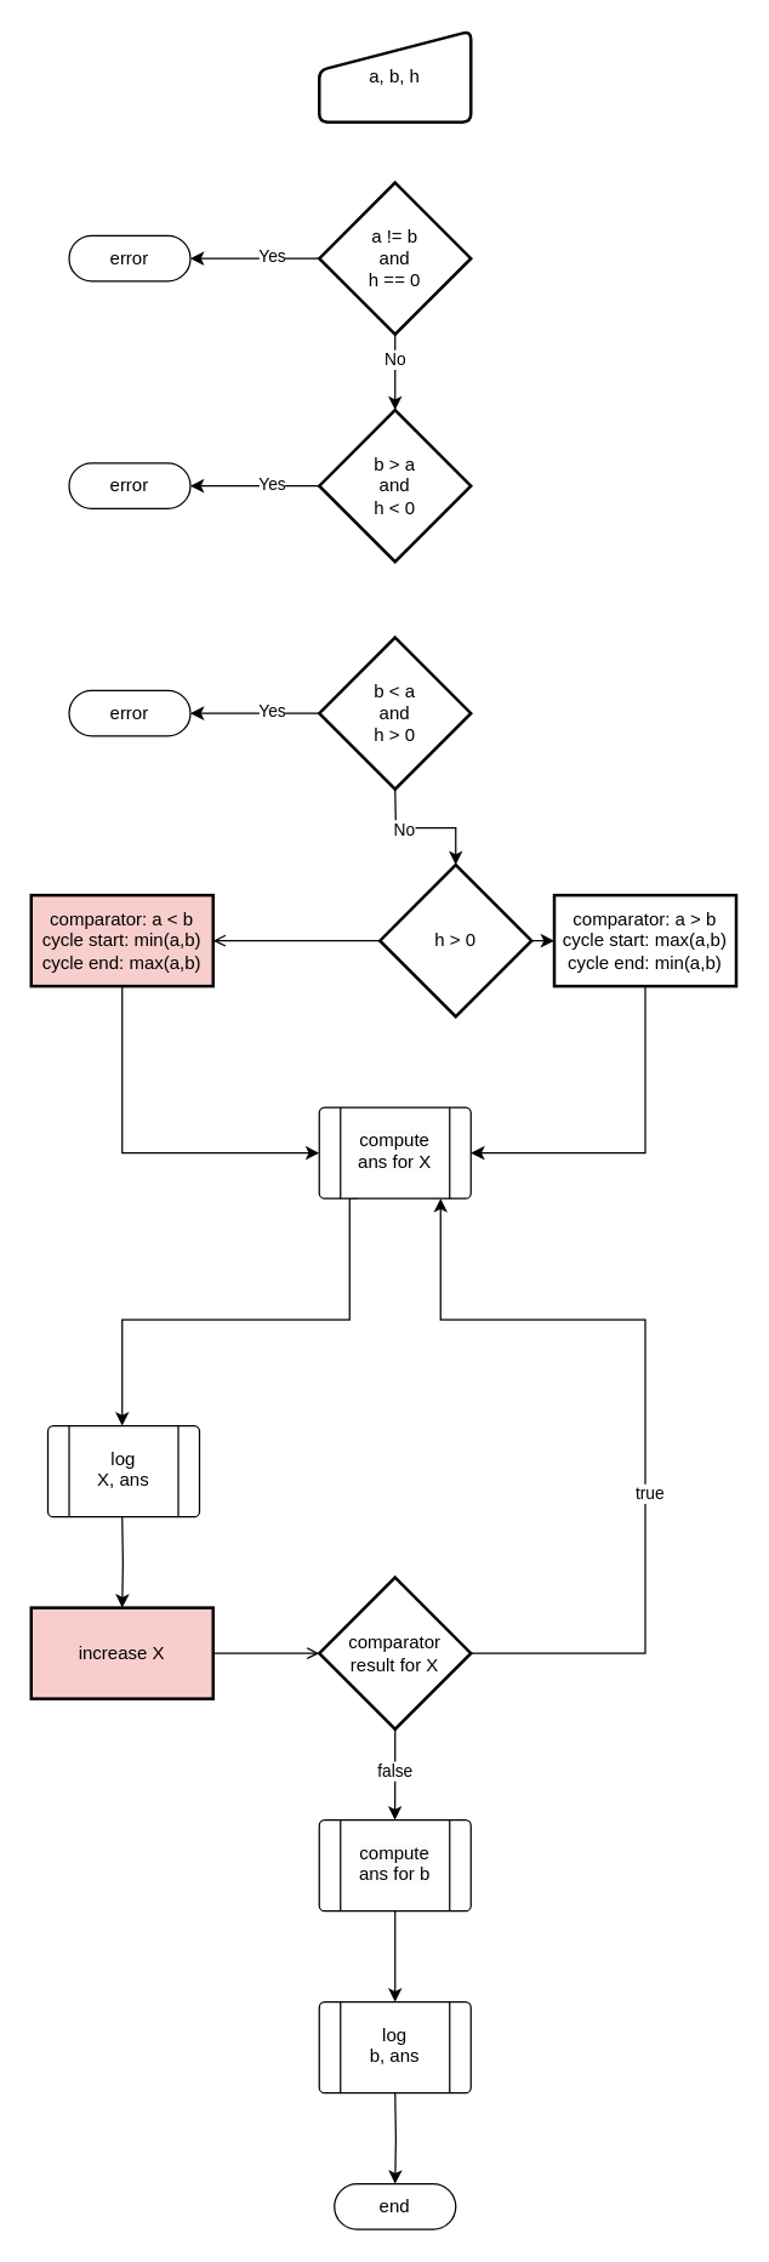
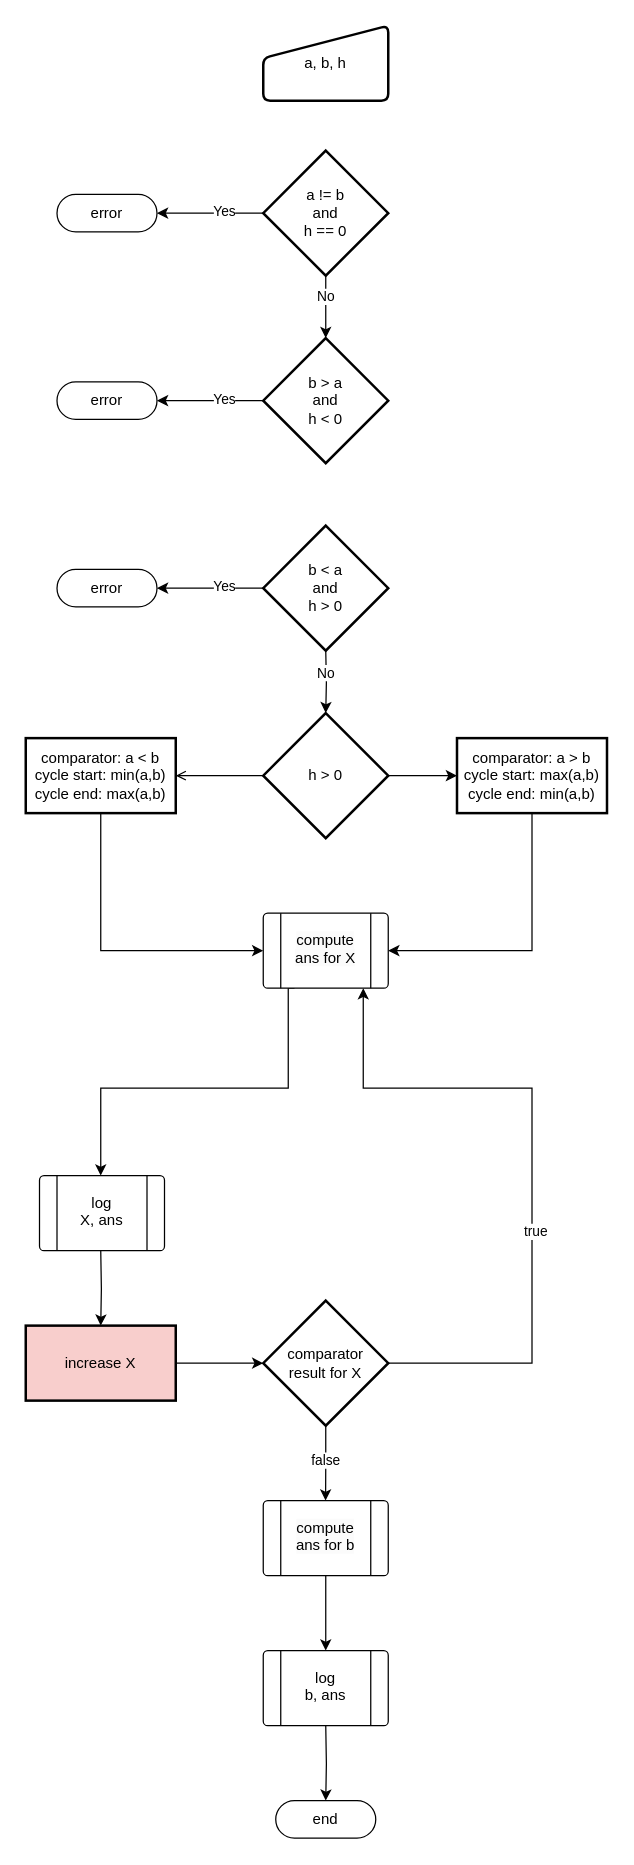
  <mxCell id="0" />
  <mxCell id="1" parent="0" />
  <mxCell id="2" value="a, b, h" style="html=1;strokeWidth=2;shape=manualInput;whiteSpace=wrap;rounded=1;size=26;arcSize=11;" vertex="1" parent="1"><mxGeometry x="210" y="20" width="100" height="60" as="geometry" /></mxCell>
  <mxCell id="3" value="a != b&lt;div&gt;and&lt;/div&gt;&lt;div&gt;h == 0&lt;br&gt;&lt;/div&gt;" style="strokeWidth=2;html=1;shape=mxgraph.flowchart.decision;whiteSpace=wrap;" vertex="1" parent="1"><mxGeometry x="210" y="120" width="100" height="100" as="geometry" /></mxCell>
  <mxCell id="4" value="error" style="html=1;dashed=0;whiteSpace=wrap;shape=mxgraph.dfd.start" vertex="1" parent="1"><mxGeometry x="45" y="155" width="80" height="30" as="geometry" /></mxCell>
  <mxCell id="5" style="edgeStyle=orthogonalEdgeStyle;rounded=0;orthogonalLoop=1;jettySize=auto;html=1;entryX=1;entryY=0.5;entryDx=0;entryDy=0;entryPerimeter=0;" edge="1" parent="1" source="3" target="4"><mxGeometry relative="1" as="geometry" /></mxCell>
  <mxCell id="6" value="Yes" style="edgeLabel;html=1;align=center;verticalAlign=middle;resizable=0;points=[];" vertex="1" connectable="0" parent="5"><mxGeometry x="-0.256" y="-2" relative="1" as="geometry"><mxPoint as="offset" /></mxGeometry></mxCell>
  <mxCell id="7" value="&lt;div&gt;b &amp;gt; a&lt;/div&gt;&lt;div&gt;and&lt;/div&gt;&lt;div&gt;h &amp;lt; 0&lt;br&gt;&lt;/div&gt;" style="strokeWidth=2;html=1;shape=mxgraph.flowchart.decision;whiteSpace=wrap;" vertex="1" parent="1"><mxGeometry x="210" y="270" width="100" height="100" as="geometry" /></mxCell>
  <mxCell id="8" value="error" style="html=1;dashed=0;whiteSpace=wrap;shape=mxgraph.dfd.start" vertex="1" parent="1"><mxGeometry x="45" y="305" width="80" height="30" as="geometry" /></mxCell>
  <mxCell id="9" style="edgeStyle=orthogonalEdgeStyle;rounded=0;orthogonalLoop=1;jettySize=auto;html=1;entryX=1;entryY=0.5;entryDx=0;entryDy=0;entryPerimeter=0;" edge="1" parent="1" source="7" target="8"><mxGeometry relative="1" as="geometry" /></mxCell>
  <mxCell id="10" value="Yes" style="edgeLabel;html=1;align=center;verticalAlign=middle;resizable=0;points=[];" vertex="1" connectable="0" parent="9"><mxGeometry x="-0.256" y="-2" relative="1" as="geometry"><mxPoint as="offset" /></mxGeometry></mxCell>
  <mxCell id="11" value="&lt;div&gt;&lt;div&gt;b &amp;lt; a&lt;/div&gt;&lt;div&gt;and&lt;/div&gt;&lt;div&gt;h &amp;gt; 0&lt;/div&gt;&lt;/div&gt;" style="strokeWidth=2;html=1;shape=mxgraph.flowchart.decision;whiteSpace=wrap;" vertex="1" parent="1"><mxGeometry x="210" y="420" width="100" height="100" as="geometry" /></mxCell>
  <mxCell id="12" value="error" style="html=1;dashed=0;whiteSpace=wrap;shape=mxgraph.dfd.start" vertex="1" parent="1"><mxGeometry x="45" y="455" width="80" height="30" as="geometry" /></mxCell>
  <mxCell id="13" style="edgeStyle=orthogonalEdgeStyle;rounded=0;orthogonalLoop=1;jettySize=auto;html=1;entryX=1;entryY=0.5;entryDx=0;entryDy=0;entryPerimeter=0;" edge="1" parent="1" source="11" target="12"><mxGeometry relative="1" as="geometry" /></mxCell>
  <mxCell id="14" value="Yes" style="edgeLabel;html=1;align=center;verticalAlign=middle;resizable=0;points=[];" vertex="1" connectable="0" parent="13"><mxGeometry x="-0.256" y="-2" relative="1" as="geometry"><mxPoint as="offset" /></mxGeometry></mxCell>
  <mxCell id="15" style="edgeStyle=orthogonalEdgeStyle;rounded=0;orthogonalLoop=1;jettySize=auto;html=1;exitX=0.5;exitY=1;exitDx=0;exitDy=0;exitPerimeter=0;entryX=0.5;entryY=0;entryDx=0;entryDy=0;entryPerimeter=0;" edge="1" parent="1" source="3" target="7"><mxGeometry relative="1" as="geometry" /></mxCell>
  <mxCell id="16" value="No" style="edgeLabel;html=1;align=center;verticalAlign=middle;resizable=0;points=[];" vertex="1" connectable="0" parent="15"><mxGeometry x="-0.38" y="-1" relative="1" as="geometry"><mxPoint as="offset" /></mxGeometry></mxCell>
  <mxCell id="17" value="" style="edgeStyle=orthogonalEdgeStyle;rounded=0;orthogonalLoop=1;jettySize=auto;html=1;endArrow=open;" edge="1" parent="1" source="19" target="23"><mxGeometry relative="1" as="geometry" /></mxCell>
  <mxCell id="18" style="edgeStyle=orthogonalEdgeStyle;rounded=0;orthogonalLoop=1;jettySize=auto;html=1;exitX=1;exitY=0.5;exitDx=0;exitDy=0;exitPerimeter=0;entryX=0;entryY=0.5;entryDx=0;entryDy=0;" edge="1" parent="1" source="19" target="25"><mxGeometry relative="1" as="geometry" /></mxCell>
- <mxCell id="19" value="&lt;div&gt;&lt;div&gt;h &amp;gt; 0&lt;/div&gt;&lt;/div&gt;" style="strokeWidth=2;html=1;shape=mxgraph.flowchart.decision;whiteSpace=wrap;" vertex="1" parent="1"><mxGeometry x="250" y="570" width="100" height="100" as="geometry" /></mxCell>
+ <mxCell id="19" value="&lt;div&gt;&lt;div&gt;h &amp;gt; 0&lt;/div&gt;&lt;/div&gt;" style="strokeWidth=2;html=1;shape=mxgraph.flowchart.decision;whiteSpace=wrap;" vertex="1" parent="1"><mxGeometry x="210" y="570" width="100" height="100" as="geometry" /></mxCell>
  <mxCell id="20" style="edgeStyle=orthogonalEdgeStyle;rounded=0;orthogonalLoop=1;jettySize=auto;html=1;exitX=0.5;exitY=1;exitDx=0;exitDy=0;exitPerimeter=0;entryX=0.5;entryY=0;entryDx=0;entryDy=0;entryPerimeter=0;" edge="1" parent="1" target="19"><mxGeometry relative="1" as="geometry"><mxPoint x="260" y="520" as="sourcePoint" /></mxGeometry></mxCell>
  <mxCell id="21" value="No" style="edgeLabel;html=1;align=center;verticalAlign=middle;resizable=0;points=[];" vertex="1" connectable="0" parent="20"><mxGeometry x="-0.307" y="-1" relative="1" as="geometry"><mxPoint as="offset" /></mxGeometry></mxCell>
  <mxCell id="22" style="edgeStyle=orthogonalEdgeStyle;rounded=0;orthogonalLoop=1;jettySize=auto;html=1;exitX=0.5;exitY=1;exitDx=0;exitDy=0;entryX=0;entryY=0.5;entryDx=0;entryDy=0;" edge="1" parent="1" source="23" target="39"><mxGeometry relative="1" as="geometry"><mxPoint x="200" y="760" as="targetPoint" /></mxGeometry></mxCell>
- <mxCell id="23" value="comparator: a &amp;lt; b&lt;div&gt;cycle start: min(a,b)&lt;/div&gt;&lt;div&gt;cycle end: max(a,b)&lt;/div&gt;" style="whiteSpace=wrap;html=1;strokeWidth=2;fillColor=#f8cecc;" vertex="1" parent="1"><mxGeometry x="20" y="590" width="120" height="60" as="geometry" /></mxCell>
+ <mxCell id="23" value="comparator: a &amp;lt; b&lt;div&gt;cycle start: min(a,b)&lt;/div&gt;&lt;div&gt;cycle end: max(a,b)&lt;/div&gt;" style="whiteSpace=wrap;html=1;strokeWidth=2;" vertex="1" parent="1"><mxGeometry x="20" y="590" width="120" height="60" as="geometry" /></mxCell>
  <mxCell id="24" style="edgeStyle=orthogonalEdgeStyle;rounded=0;orthogonalLoop=1;jettySize=auto;html=1;exitX=0.5;exitY=1;exitDx=0;exitDy=0;entryX=1;entryY=0.5;entryDx=0;entryDy=0;" edge="1" parent="1" source="25" target="39"><mxGeometry relative="1" as="geometry"><mxPoint x="320" y="760" as="targetPoint" /></mxGeometry></mxCell>
  <mxCell id="25" value="comparator: a &amp;gt; b&lt;div&gt;cycle start: m&lt;span style=&quot;background-color: initial;&quot;&gt;ax&lt;/span&gt;&lt;span style=&quot;background-color: initial;&quot;&gt;(a,b)&lt;/span&gt;&lt;/div&gt;&lt;div&gt;cycle end: m&lt;span style=&quot;background-color: initial;&quot;&gt;in&lt;/span&gt;&lt;span style=&quot;background-color: initial;&quot;&gt;(a,b)&lt;/span&gt;&lt;/div&gt;" style="whiteSpace=wrap;html=1;strokeWidth=2;" vertex="1" parent="1"><mxGeometry x="365" y="590" width="120" height="60" as="geometry" /></mxCell>
  <mxCell id="26" style="edgeStyle=orthogonalEdgeStyle;rounded=0;orthogonalLoop=1;jettySize=auto;html=1;exitX=0.25;exitY=1;exitDx=0;exitDy=0;entryX=0.5;entryY=0;entryDx=0;entryDy=0;exitPerimeter=0;" edge="1" parent="1" source="39"><mxGeometry relative="1" as="geometry"><mxPoint x="230" y="790" as="sourcePoint" /><mxPoint x="80" y="940" as="targetPoint" /><Array as="points"><mxPoint x="230" y="790" /><mxPoint x="230" y="870" /><mxPoint x="80" y="870" /></Array></mxGeometry></mxCell>
  <mxCell id="27" style="edgeStyle=orthogonalEdgeStyle;rounded=0;orthogonalLoop=1;jettySize=auto;html=1;exitX=0.5;exitY=1;exitDx=0;exitDy=0;entryX=0.5;entryY=0;entryDx=0;entryDy=0;" edge="1" parent="1" target="28"><mxGeometry relative="1" as="geometry"><mxPoint x="80" y="1000" as="sourcePoint" /></mxGeometry></mxCell>
  <mxCell id="28" value="increase X" style="whiteSpace=wrap;html=1;strokeWidth=2;fillColor=#f8cecc;" vertex="1" parent="1"><mxGeometry x="20" y="1060" width="120" height="60" as="geometry" /></mxCell>
  <mxCell id="29" style="edgeStyle=orthogonalEdgeStyle;rounded=0;orthogonalLoop=1;jettySize=auto;html=1;exitX=1;exitY=0.5;exitDx=0;exitDy=0;exitPerimeter=0;entryX=0.75;entryY=1;entryDx=0;entryDy=0;" edge="1" parent="1" source="33"><mxGeometry relative="1" as="geometry"><mxPoint x="290" y="790" as="targetPoint" /><Array as="points"><mxPoint x="425" y="1090" /><mxPoint x="425" y="870" /><mxPoint x="290" y="870" /></Array></mxGeometry></mxCell>
  <mxCell id="30" value="true" style="edgeLabel;html=1;align=center;verticalAlign=middle;resizable=0;points=[];" vertex="1" connectable="0" parent="29"><mxGeometry x="-0.195" y="-2" relative="1" as="geometry"><mxPoint as="offset" /></mxGeometry></mxCell>
  <mxCell id="31" style="edgeStyle=orthogonalEdgeStyle;rounded=0;orthogonalLoop=1;jettySize=auto;html=1;exitX=0.5;exitY=1;exitDx=0;exitDy=0;exitPerimeter=0;" edge="1" parent="1" source="33"><mxGeometry relative="1" as="geometry"><mxPoint x="259.882" y="1200" as="targetPoint" /></mxGeometry></mxCell>
  <mxCell id="32" value="false" style="edgeLabel;html=1;align=center;verticalAlign=middle;resizable=0;points=[];" vertex="1" connectable="0" parent="31"><mxGeometry x="-0.103" y="-1" relative="1" as="geometry"><mxPoint as="offset" /></mxGeometry></mxCell>
  <mxCell id="33" value="&lt;div&gt;&lt;div&gt;comparator&lt;/div&gt;&lt;/div&gt;&lt;div&gt;result for X&lt;/div&gt;" style="strokeWidth=2;html=1;shape=mxgraph.flowchart.decision;whiteSpace=wrap;" vertex="1" parent="1"><mxGeometry x="210" y="1040" width="100" height="100" as="geometry" /></mxCell>
- <mxCell id="34" style="edgeStyle=orthogonalEdgeStyle;rounded=0;orthogonalLoop=1;jettySize=auto;html=1;exitX=1;exitY=0.5;exitDx=0;exitDy=0;entryX=0;entryY=0.5;entryDx=0;entryDy=0;entryPerimeter=0;endArrow=open;" edge="1" parent="1" source="28" target="33"><mxGeometry relative="1" as="geometry" /></mxCell>
+ <mxCell id="34" style="edgeStyle=orthogonalEdgeStyle;rounded=0;orthogonalLoop=1;jettySize=auto;html=1;exitX=1;exitY=0.5;exitDx=0;exitDy=0;entryX=0;entryY=0.5;entryDx=0;entryDy=0;entryPerimeter=0;" edge="1" parent="1" source="28" target="33"><mxGeometry relative="1" as="geometry" /></mxCell>
  <mxCell id="35" style="edgeStyle=orthogonalEdgeStyle;rounded=0;orthogonalLoop=1;jettySize=auto;html=1;exitX=0.5;exitY=1;exitDx=0;exitDy=0;entryX=0.5;entryY=0;entryDx=0;entryDy=0;" edge="1" parent="1"><mxGeometry relative="1" as="geometry"><mxPoint x="260" y="1260" as="sourcePoint" /><mxPoint x="260" y="1320" as="targetPoint" /></mxGeometry></mxCell>
  <mxCell id="36" value="end" style="html=1;dashed=0;whiteSpace=wrap;shape=mxgraph.dfd.start" vertex="1" parent="1"><mxGeometry x="220" y="1440" width="80" height="30" as="geometry" /></mxCell>
  <mxCell id="37" style="edgeStyle=orthogonalEdgeStyle;rounded=0;orthogonalLoop=1;jettySize=auto;html=1;exitX=0.5;exitY=1;exitDx=0;exitDy=0;entryX=0.5;entryY=0.5;entryDx=0;entryDy=-15;entryPerimeter=0;" edge="1" parent="1" target="36"><mxGeometry relative="1" as="geometry"><mxPoint x="260" y="1380" as="sourcePoint" /></mxGeometry></mxCell>
  <mxCell id="38" value="" style="group" vertex="1" connectable="0" parent="1"><mxGeometry x="210" y="730" width="100" height="60" as="geometry" /></mxCell>
  <mxCell id="39" value="" style="verticalLabelPosition=bottom;verticalAlign=top;html=1;shape=process;whiteSpace=wrap;rounded=1;size=0.14;arcSize=6;" vertex="1" parent="38"><mxGeometry width="100" height="60" as="geometry" /></mxCell>
  <mxCell id="40" value="&lt;span style=&quot;color: rgb(0, 0, 0); font-family: Helvetica; font-size: 12px; font-style: normal; font-variant-ligatures: normal; font-variant-caps: normal; font-weight: 400; letter-spacing: normal; orphans: 2; text-indent: 0px; text-transform: none; widows: 2; word-spacing: 0px; -webkit-text-stroke-width: 0px; white-space: normal; background-color: rgb(251, 251, 251); text-decoration-thickness: initial; text-decoration-style: initial; text-decoration-color: initial; float: none; display: inline !important;&quot;&gt;compute&lt;/span&gt;&lt;div&gt;&lt;span style=&quot;color: rgb(0, 0, 0); font-family: Helvetica; font-size: 12px; font-style: normal; font-variant-ligatures: normal; font-variant-caps: normal; font-weight: 400; letter-spacing: normal; orphans: 2; text-indent: 0px; text-transform: none; widows: 2; word-spacing: 0px; -webkit-text-stroke-width: 0px; white-space: normal; background-color: rgb(251, 251, 251); text-decoration-thickness: initial; text-decoration-style: initial; text-decoration-color: initial; float: none; display: inline !important;&quot;&gt;ans for X&lt;/span&gt;&lt;/div&gt;" style="text;whiteSpace=wrap;html=1;fontFamily=Helvetica;fontSize=12;fontColor=default;align=center;" vertex="1" parent="38"><mxGeometry x="10" y="7.5" width="80" height="45" as="geometry" /></mxCell>
  <mxCell id="41" value="" style="group" vertex="1" connectable="0" parent="1"><mxGeometry x="31" y="940" width="100" height="60" as="geometry" /></mxCell>
  <mxCell id="42" value="" style="verticalLabelPosition=bottom;verticalAlign=top;html=1;shape=process;whiteSpace=wrap;rounded=1;size=0.14;arcSize=6;" vertex="1" parent="41"><mxGeometry width="100" height="60" as="geometry" /></mxCell>
  <mxCell id="43" value="log&lt;div&gt;X,&amp;nbsp;&lt;span style=&quot;background-color: initial;&quot;&gt;ans&lt;/span&gt;&lt;/div&gt;" style="text;whiteSpace=wrap;html=1;fontFamily=Helvetica;fontSize=12;fontColor=default;align=center;" vertex="1" parent="41"><mxGeometry x="10" y="7.5" width="80" height="45" as="geometry" /></mxCell>
  <mxCell id="44" value="" style="group" vertex="1" connectable="0" parent="1"><mxGeometry x="210" y="1200" width="100" height="60" as="geometry" /></mxCell>
  <mxCell id="45" value="" style="verticalLabelPosition=bottom;verticalAlign=top;html=1;shape=process;whiteSpace=wrap;rounded=1;size=0.14;arcSize=6;" vertex="1" parent="44"><mxGeometry width="100" height="60" as="geometry" /></mxCell>
  <mxCell id="46" value="&lt;span style=&quot;color: rgb(0, 0, 0); font-family: Helvetica; font-size: 12px; font-style: normal; font-variant-ligatures: normal; font-variant-caps: normal; font-weight: 400; letter-spacing: normal; orphans: 2; text-indent: 0px; text-transform: none; widows: 2; word-spacing: 0px; -webkit-text-stroke-width: 0px; white-space: normal; background-color: rgb(251, 251, 251); text-decoration-thickness: initial; text-decoration-style: initial; text-decoration-color: initial; float: none; display: inline !important;&quot;&gt;compute&lt;/span&gt;&lt;div&gt;&lt;span style=&quot;color: rgb(0, 0, 0); font-family: Helvetica; font-size: 12px; font-style: normal; font-variant-ligatures: normal; font-variant-caps: normal; font-weight: 400; letter-spacing: normal; orphans: 2; text-indent: 0px; text-transform: none; widows: 2; word-spacing: 0px; -webkit-text-stroke-width: 0px; white-space: normal; background-color: rgb(251, 251, 251); text-decoration-thickness: initial; text-decoration-style: initial; text-decoration-color: initial; float: none; display: inline !important;&quot;&gt;ans for b&lt;/span&gt;&lt;/div&gt;" style="text;whiteSpace=wrap;html=1;fontFamily=Helvetica;fontSize=12;fontColor=default;align=center;" vertex="1" parent="44"><mxGeometry x="10" y="7.5" width="80" height="45" as="geometry" /></mxCell>
  <mxCell id="47" value="" style="group" vertex="1" connectable="0" parent="1"><mxGeometry x="210" y="1320" width="100" height="60" as="geometry" /></mxCell>
  <mxCell id="48" value="" style="verticalLabelPosition=bottom;verticalAlign=top;html=1;shape=process;whiteSpace=wrap;rounded=1;size=0.14;arcSize=6;" vertex="1" parent="47"><mxGeometry width="100" height="60" as="geometry" /></mxCell>
  <mxCell id="49" value="log&lt;div&gt;b,&amp;nbsp;&lt;span style=&quot;background-color: initial;&quot;&gt;ans&lt;/span&gt;&lt;/div&gt;" style="text;whiteSpace=wrap;html=1;fontFamily=Helvetica;fontSize=12;fontColor=default;align=center;" vertex="1" parent="47"><mxGeometry x="10" y="7.5" width="80" height="45" as="geometry" /></mxCell>
